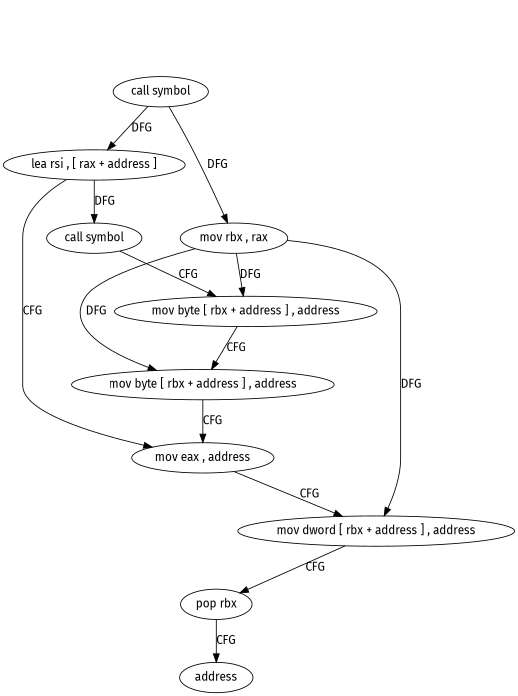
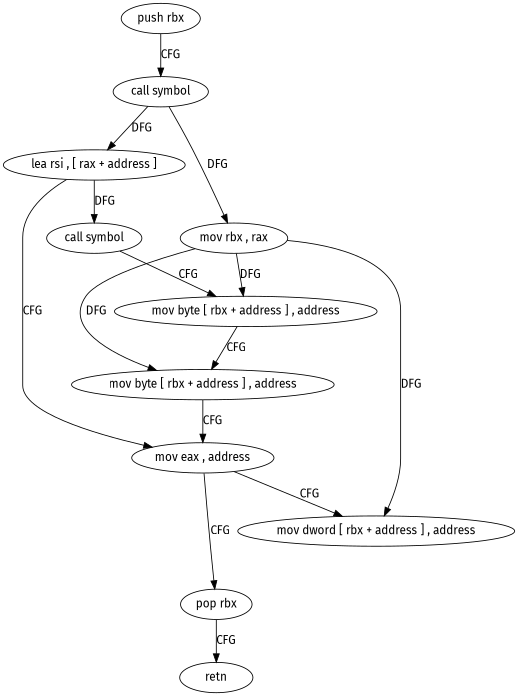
  digraph {
    fontname="Fira Sans"
    node [fontname="Fira Sans"]
    edge [fontname="Fira Sans"]
+   n1 [label="push rbx"]
    n2 [label="call symbol"]
    n3 [label="lea rsi , [ rax + address ]"]
    n4 [label="mov rbx , rax"]
    n5 [label="call symbol"]
    n6 [label="mov eax , address"]
    n7 [label="mov byte [ rbx + address ] , address"]
    n8 [label="mov byte [ rbx + address ] , address"]
    n9 [label="mov dword [ rbx + address ] , address"]
    n10 [label="pop rbx"]
-   n11 [label=address]
+   n11 [label=retn]
+   n1 -> n2 [label=CFG]
    n2 -> n3 [label=DFG]
    n2 -> n4 [label=DFG]
    n3 -> n5 [label=DFG]
    n3 -> n6 [label=CFG]
    n4 -> n7 [label=DFG]
    n4 -> n8 [label=DFG]
    n4 -> n9 [label=DFG]
    n5 -> n7 [label=CFG]
    n6 -> n9 [label=CFG]
    n7 -> n8 [label=CFG]
    n8 -> n6 [label=CFG]
-   n9 -> n10 [label=CFG]
+   n6 -> n10 [label=CFG]
    n10 -> n11 [label=CFG]
  }
